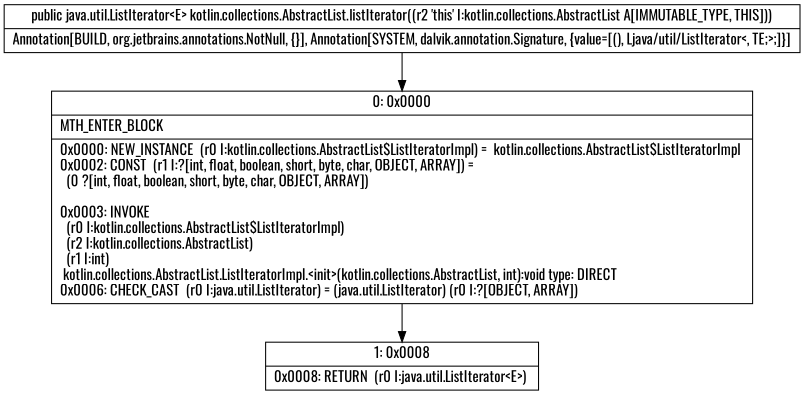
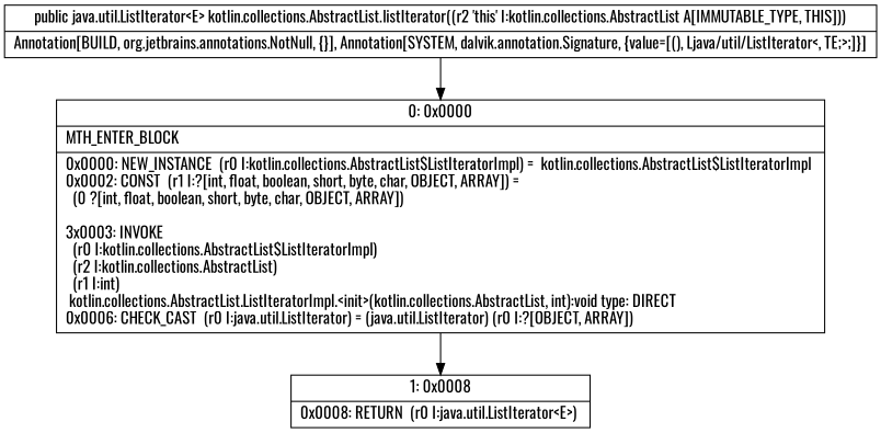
  digraph {
    fontname=Oswald
    node [shape=record fontname=Oswald]
    edge [fontname=Oswald]
-   n1 [label="{0\:\ 0x0000|MTH_ENTER_BLOCK\l|0x0000: NEW_INSTANCE  (r0 I:kotlin.collections.AbstractList$ListIteratorImpl) =  kotlin.collections.AbstractList$ListIteratorImpl \l0x0002: CONST  (r1 I:?[int, float, boolean, short, byte, char, OBJECT, ARRAY]) = \l  (0 ?[int, float, boolean, short, byte, char, OBJECT, ARRAY])\l \l0x0003: INVOKE  \l  (r0 I:kotlin.collections.AbstractList$ListIteratorImpl)\l  (r2 I:kotlin.collections.AbstractList)\l  (r1 I:int)\l kotlin.collections.AbstractList.ListIteratorImpl.\<init\>(kotlin.collections.AbstractList, int):void type: DIRECT \l0x0006: CHECK_CAST  (r0 I:java.util.ListIterator) = (java.util.ListIterator) (r0 I:?[OBJECT, ARRAY]) \l}"]
+   n1 [label="{0\:\ 0x0000|MTH_ENTER_BLOCK\l|0x0000: NEW_INSTANCE  (r0 I:kotlin.collections.AbstractList$ListIteratorImpl) =  kotlin.collections.AbstractList$ListIteratorImpl \l0x0002: CONST  (r1 I:?[int, float, boolean, short, byte, char, OBJECT, ARRAY]) = \l  (0 ?[int, float, boolean, short, byte, char, OBJECT, ARRAY])\l \l3x0003: INVOKE  \l  (r0 I:kotlin.collections.AbstractList$ListIteratorImpl)\l  (r2 I:kotlin.collections.AbstractList)\l  (r1 I:int)\l kotlin.collections.AbstractList.ListIteratorImpl.\<init\>(kotlin.collections.AbstractList, int):void type: DIRECT \l0x0006: CHECK_CAST  (r0 I:java.util.ListIterator) = (java.util.ListIterator) (r0 I:?[OBJECT, ARRAY]) \l}"]
    n2 [label="{1\:\ 0x0008|0x0008: RETURN  (r0 I:java.util.ListIterator\<E\>) \l}"]
    n3 [label="{public java.util.ListIterator\<E\> kotlin.collections.AbstractList.listIterator((r2 'this' I:kotlin.collections.AbstractList A[IMMUTABLE_TYPE, THIS]))  | Annotation[BUILD, org.jetbrains.annotations.NotNull, \{\}], Annotation[SYSTEM, dalvik.annotation.Signature, \{value=[(), Ljava\/util\/ListIterator\<, TE;\>;]\}]\l}"]
    n1 -> n2
    n3 -> n1
  }
